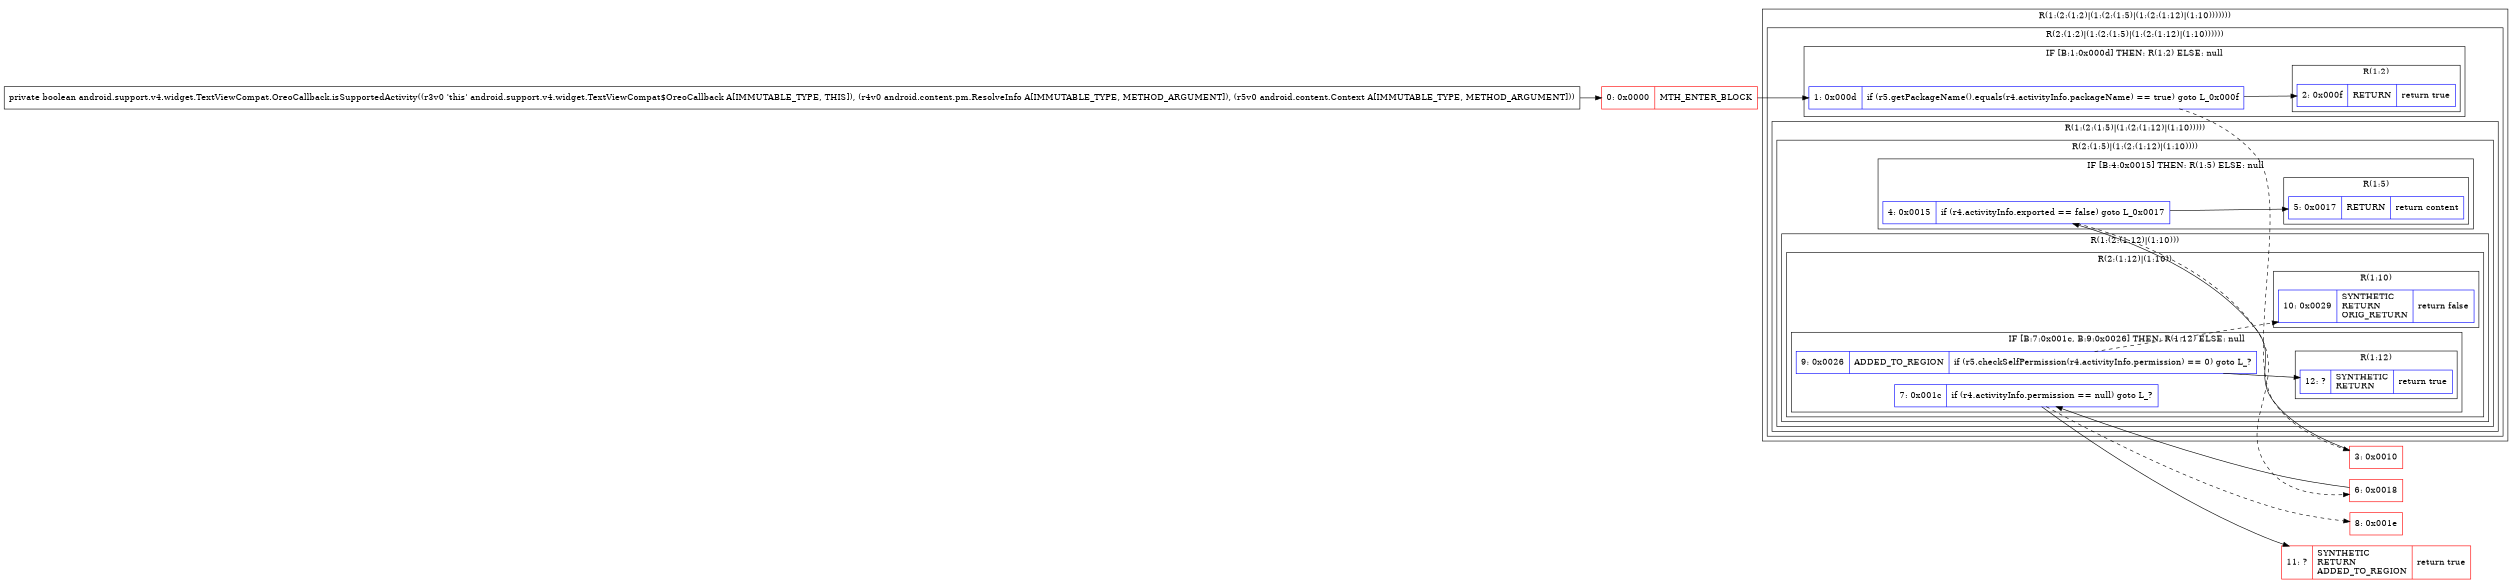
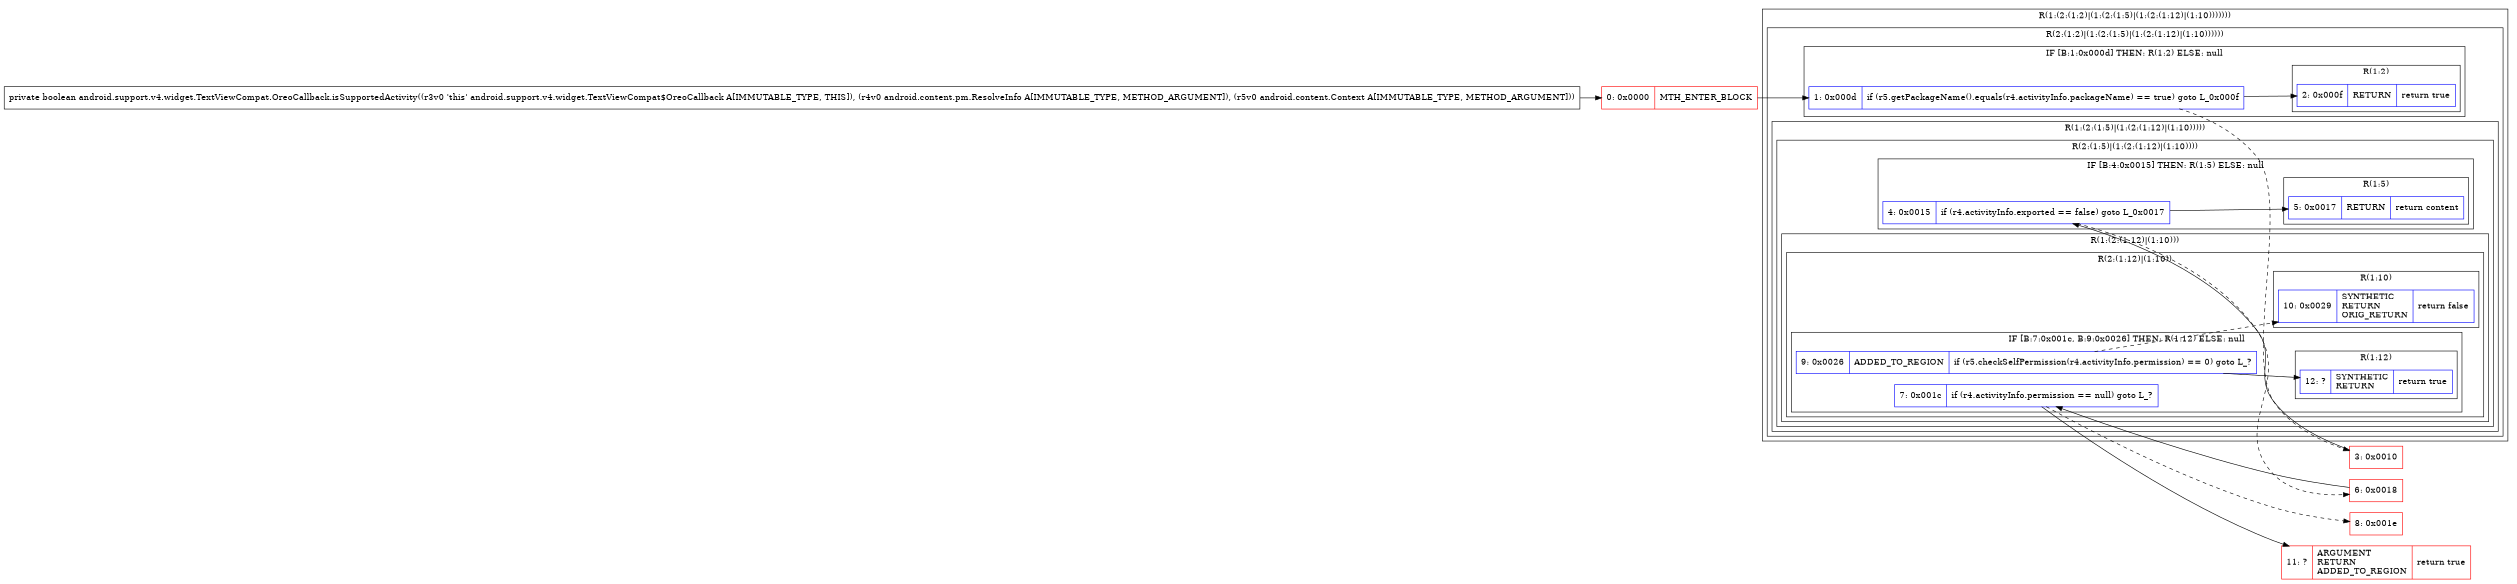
  digraph {
    rankdir=LR
    node [color=blue shape=record]
    n1 [label="{2\:\ 0x000f|RETURN\l|return true\l}"]
    n2 [label="{1\:\ 0x000d|if (r5.getPackageName().equals(r4.activityInfo.packageName) == true) goto L_0x000f\l}"]
    n3 [label="{5\:\ 0x0017|RETURN\l|return content\l}"]
    n4 [label="{4\:\ 0x0015|if (r4.activityInfo.exported == false) goto L_0x0017\l}"]
    n5 [label="{12\:\ ?|SYNTHETIC\lRETURN\l|return true\l}"]
    n6 [label="{7\:\ 0x001c|if (r4.activityInfo.permission == null) goto L_?\l}"]
    n7 [label="{9\:\ 0x0026|ADDED_TO_REGION\l|if (r5.checkSelfPermission(r4.activityInfo.permission) == 0) goto L_?\l}"]
    n8 [label="{10\:\ 0x0029|SYNTHETIC\lRETURN\lORIG_RETURN\l|return false\l}"]
    n9 [color=red label="{3\:\ 0x0010}"]
    n10 [color=red label="{6\:\ 0x0018}"]
    n11 [color=red label="{8\:\ 0x001e}"]
-   n12 [color=red label="{11\:\ ?|SYNTHETIC\lRETURN\lADDED_TO_REGION\l|return true\l}"]
+   n12 [color=red label="{11\:\ ?|ARGUMENT\lRETURN\lADDED_TO_REGION\l|return true\l}"]
    n13 [color=red label="{0\:\ 0x0000|MTH_ENTER_BLOCK\l}"]
    n14 [label="{private boolean android.support.v4.widget.TextViewCompat.OreoCallback.isSupportedActivity((r3v0 'this' android.support.v4.widget.TextViewCompat$OreoCallback A[IMMUTABLE_TYPE, THIS]), (r4v0 android.content.pm.ResolveInfo A[IMMUTABLE_TYPE, METHOD_ARGUMENT]), (r5v0 android.content.Context A[IMMUTABLE_TYPE, METHOD_ARGUMENT])) }" color=""]
    subgraph cluster_1 {
      label="R(1:(2:(1:2)|(1:(2:(1:5)|(1:(2:(1:12)|(1:10)))))))"
      subgraph cluster_2 {
        label="R(2:(1:2)|(1:(2:(1:5)|(1:(2:(1:12)|(1:10))))))"
        subgraph cluster_3 {
          label="IF [B:1:0x000d] THEN: R(1:2) ELSE: null"
          n2
          subgraph cluster_4 {
            label="R(1:2)"
            n1
          }
        }
        subgraph cluster_5 {
          label="R(1:(2:(1:5)|(1:(2:(1:12)|(1:10)))))"
          subgraph cluster_6 {
            label="R(2:(1:5)|(1:(2:(1:12)|(1:10))))"
            subgraph cluster_7 {
              label="IF [B:4:0x0015] THEN: R(1:5) ELSE: null"
              n4
              subgraph cluster_8 {
                label="R(1:5)"
                n3
              }
            }
            subgraph cluster_9 {
              label="R(1:(2:(1:12)|(1:10)))"
              subgraph cluster_10 {
                label="R(2:(1:12)|(1:10))"
                subgraph cluster_11 {
                  label="IF [B:7:0x001c, B:9:0x0026] THEN: R(1:12) ELSE: null"
                  n6
                  n7
                  subgraph cluster_12 {
                    label="R(1:12)"
                    n5
                  }
                }
                subgraph cluster_13 {
                  label="R(1:10)"
                  n8
                }
              }
            }
          }
        }
      }
    }
    n2 -> n1
    n2 -> n9 [style=dashed]
    n4 -> n3
    n4 -> n10 [style=dashed]
    n6 -> n11 [style=dashed]
    n6 -> n12
    n7 -> n5
    n7 -> n8 [style=dashed]
    n9 -> n4
    n10 -> n6
    n13 -> n2
    n14 -> n13
  }
